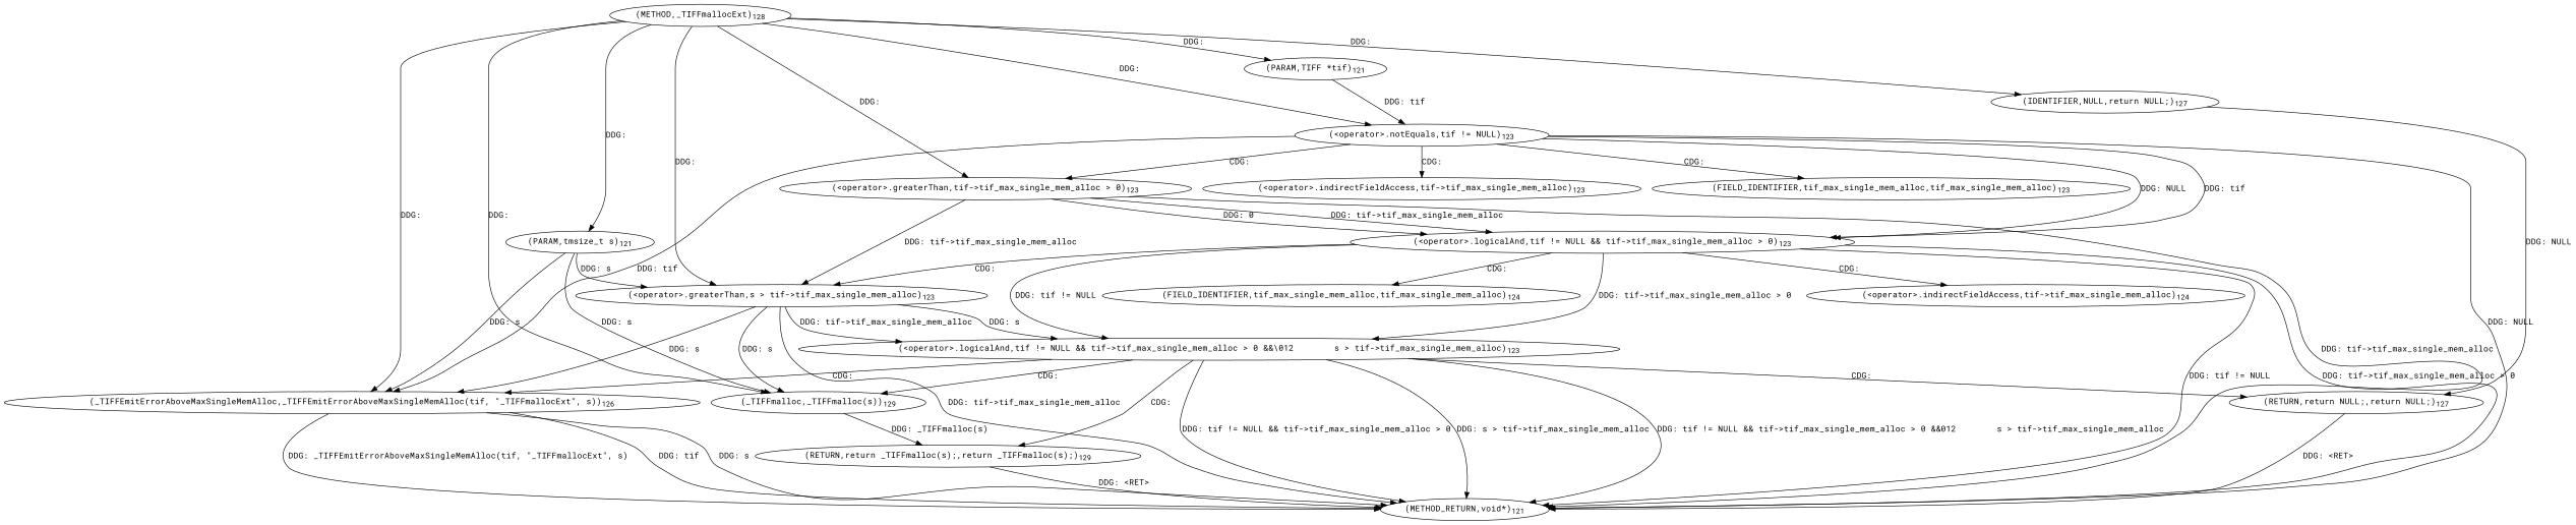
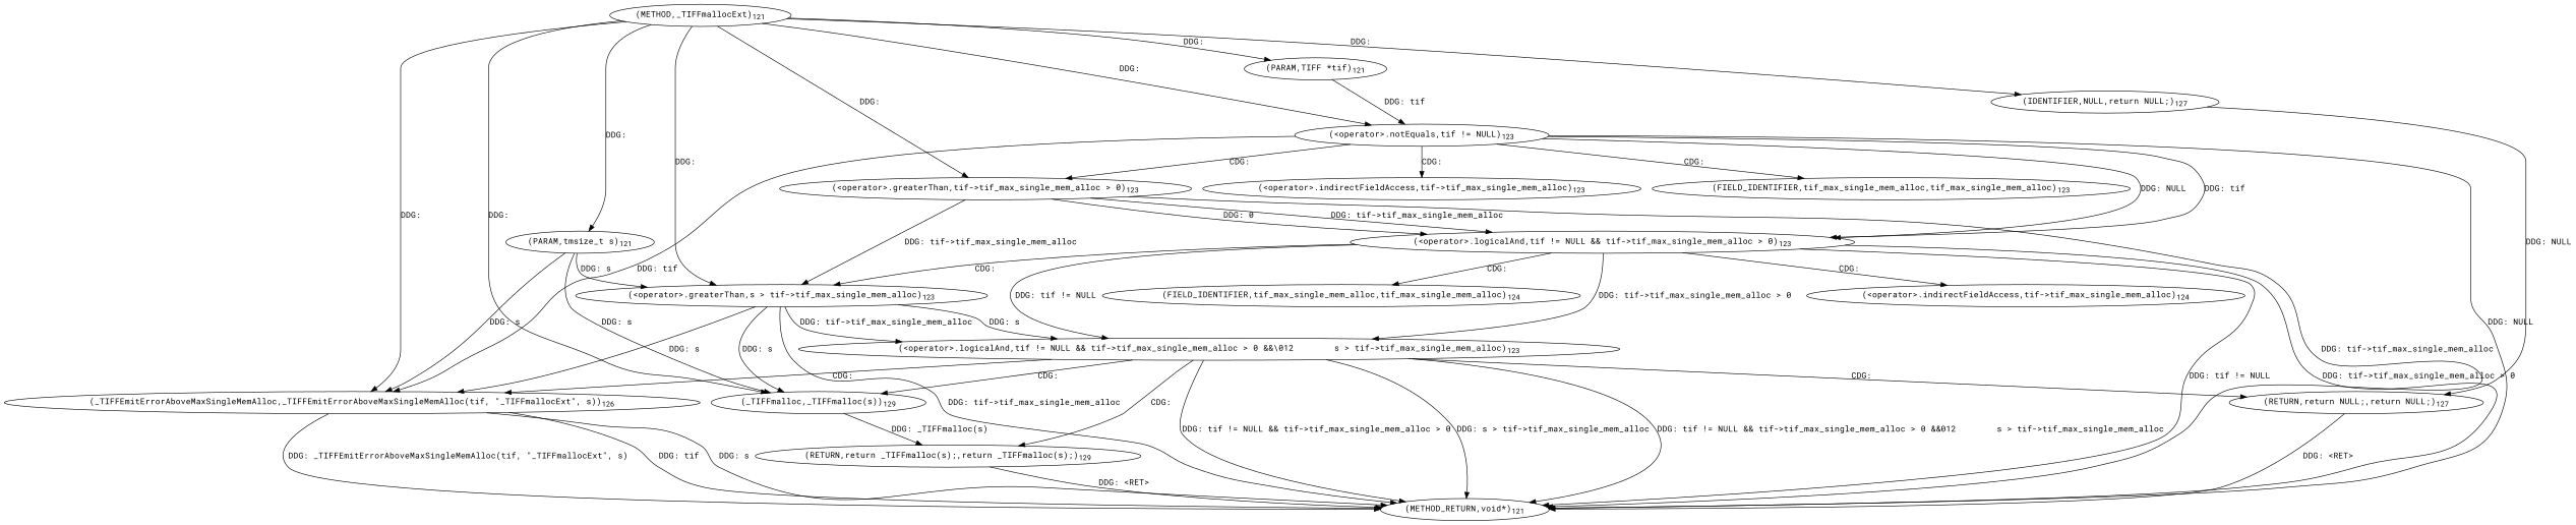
  digraph {
    fontname="Roboto Mono"
    node [fontname="Roboto Mono"]
    edge [fontname="Roboto Mono"]
-   n1 [label=<(METHOD,_TIFFmallocExt)<SUB>128</SUB>>]
+   n1 [label=<(METHOD,_TIFFmallocExt)<SUB>121</SUB>>]
    n2 [label=<(PARAM,TIFF *tif)<SUB>121</SUB>>]
    n3 [label=<(PARAM,tmsize_t s)<SUB>121</SUB>>]
    n4 [label=<(_TIFFmalloc,_TIFFmalloc(s))<SUB>129</SUB>>]
    n5 [label=<(_TIFFEmitErrorAboveMaxSingleMemAlloc,_TIFFEmitErrorAboveMaxSingleMemAlloc(tif, &quot;_TIFFmallocExt&quot;, s))<SUB>126</SUB>>]
    n6 [label=<(&lt;operator&gt;.greaterThan,s &gt; tif-&gt;tif_max_single_mem_alloc)<SUB>123</SUB>>]
    n7 [label=<(IDENTIFIER,NULL,return NULL;)<SUB>127</SUB>>]
    n8 [label=<(&lt;operator&gt;.notEquals,tif != NULL)<SUB>123</SUB>>]
    n9 [label=<(&lt;operator&gt;.greaterThan,tif-&gt;tif_max_single_mem_alloc &gt; 0)<SUB>123</SUB>>]
    n10 [label=<(RETURN,return _TIFFmalloc(s);,return _TIFFmalloc(s);)<SUB>129</SUB>>]
    n11 [label=<(METHOD_RETURN,void*)<SUB>121</SUB>>]
    n12 [label=<(RETURN,return NULL;,return NULL;)<SUB>127</SUB>>]
    n13 [label=<(&lt;operator&gt;.logicalAnd,tif != NULL &amp;&amp; tif-&gt;tif_max_single_mem_alloc &gt; 0 &amp;&amp;\012        s &gt; tif-&gt;tif_max_single_mem_alloc)<SUB>123</SUB>>]
    n14 [label=<(&lt;operator&gt;.logicalAnd,tif != NULL &amp;&amp; tif-&gt;tif_max_single_mem_alloc &gt; 0)<SUB>123</SUB>>]
    n15 [label=<(&lt;operator&gt;.indirectFieldAccess,tif-&gt;tif_max_single_mem_alloc)<SUB>123</SUB>>]
    n16 [label=<(FIELD_IDENTIFIER,tif_max_single_mem_alloc,tif_max_single_mem_alloc)<SUB>123</SUB>>]
    n17 [label=<(&lt;operator&gt;.indirectFieldAccess,tif-&gt;tif_max_single_mem_alloc)<SUB>124</SUB>>]
    n18 [label=<(FIELD_IDENTIFIER,tif_max_single_mem_alloc,tif_max_single_mem_alloc)<SUB>124</SUB>>]
    n1 -> n2 [label="DDG: "]
    n1 -> n3 [label="DDG: "]
    n1 -> n4 [label="DDG: "]
    n1 -> n5 [label="DDG: "]
    n1 -> n6 [label="DDG: "]
    n1 -> n7 [label="DDG: "]
    n1 -> n8 [label="DDG: "]
    n1 -> n9 [label="DDG: "]
    n2 -> n8 [label="DDG: tif"]
    n3 -> n4 [label="DDG: s"]
    n3 -> n5 [label="DDG: s"]
    n3 -> n6 [label="DDG: s"]
    n4 -> n10 [label="DDG: _TIFFmalloc(s)"]
    n5 -> n11 [label="DDG: tif"]
    n5 -> n11 [label="DDG: s"]
    n5 -> n11 [label="DDG: _TIFFEmitErrorAboveMaxSingleMemAlloc(tif, &quot;_TIFFmallocExt&quot;, s)"]
    n6 -> n4 [label="DDG: s"]
    n6 -> n5 [label="DDG: s"]
    n6 -> n11 [label="DDG: tif-&gt;tif_max_single_mem_alloc"]
    n6 -> n13 [label="DDG: s"]
    n6 -> n13 [label="DDG: tif-&gt;tif_max_single_mem_alloc"]
    n7 -> n12 [label="DDG: NULL"]
    n8 -> n5 [label="DDG: tif"]
    n8 -> n9 [label="CDG: "]
    n8 -> n11 [label="DDG: NULL"]
    n8 -> n14 [label="DDG: tif"]
    n8 -> n14 [label="DDG: NULL"]
    n8 -> n15 [label="CDG: "]
    n8 -> n16 [label="CDG: "]
    n9 -> n6 [label="DDG: tif-&gt;tif_max_single_mem_alloc"]
    n9 -> n11 [label="DDG: tif-&gt;tif_max_single_mem_alloc"]
    n9 -> n14 [label="DDG: tif-&gt;tif_max_single_mem_alloc"]
    n9 -> n14 [label="DDG: 0"]
    n10 -> n11 [label="DDG: &lt;RET&gt;"]
    n12 -> n11 [label="DDG: &lt;RET&gt;"]
    n13 -> n4 [label="CDG: "]
    n13 -> n5 [label="CDG: "]
    n13 -> n10 [label="CDG: "]
    n13 -> n11 [label="DDG: tif != NULL &amp;&amp; tif-&gt;tif_max_single_mem_alloc &gt; 0"]
    n13 -> n11 [label="DDG: s &gt; tif-&gt;tif_max_single_mem_alloc"]
    n13 -> n11 [label="DDG: tif != NULL &amp;&amp; tif-&gt;tif_max_single_mem_alloc &gt; 0 &amp;&amp;\012        s &gt; tif-&gt;tif_max_single_mem_alloc"]
    n13 -> n12 [label="CDG: "]
    n14 -> n6 [label="CDG: "]
    n14 -> n11 [label="DDG: tif != NULL"]
    n14 -> n11 [label="DDG: tif-&gt;tif_max_single_mem_alloc &gt; 0"]
    n14 -> n13 [label="DDG: tif != NULL"]
    n14 -> n13 [label="DDG: tif-&gt;tif_max_single_mem_alloc &gt; 0"]
    n14 -> n17 [label="CDG: "]
    n14 -> n18 [label="CDG: "]
  }
